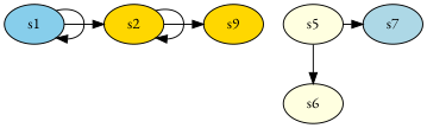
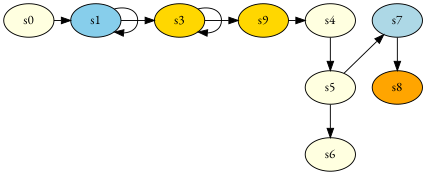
  digraph {
    fontname="EB Garamond"
    node [fillcolor=lightyellow fontname="EB Garamond" player=0 style=filled]
    edge [fontname="EB Garamond"]
+   s0
    s1 [fillcolor=skyblue player=1]
-   s2 [fillcolor=gold]
+   s2 [fillcolor=gold label=s3]
    n4 [fillcolor=gold label=s9 player=1]
+   s4
    s5 [player=1]
    s6
    s7 [fillcolor=lightblue player=1]
+   s8 [fillcolor=orange]
+   s0 -> s1 [constraint="time % 3 == 0"]
    s1 -> s1 [constraint="time % 2 == 0"]
    s1 -> s2 [constraint="time == 2 || time == 15"]
    s2 -> s2 [constraint="time % 2 == 0"]
    s2 -> n4 [constraint="time == 1 || time == 4 || time == 16"]
+   n4 -> s4 [constraint="time == 0 || time == 2 || time == 9 || time == 12 || time == 15"]
+   s4 -> s5
    s5 -> s6
    s5 -> s7 [constraint="time == 19"]
+   s7 -> s8
  }
